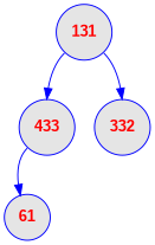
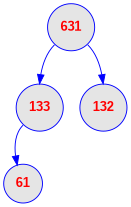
  digraph {
    node [color=blue fillcolor=grey90 fontcolor=red fontname="Arial bold" fontsize=14 shape=circle style="rounded, filled"]
    edge [color=blue tailport=sw]
-   n1 [label=131 width=0.5]
-   n2 [label=433 width=0.5]
-   n3 [label=332 width=0.5]
+   n1 [label=631 width=0.5]
+   n2 [label=133 width=0.5]
+   n3 [label=132 width=0.5]
    n4 [label=61 width=0.5]
    n1 -> n2
    n1 -> n3 [tailport=se]
    n2 -> n4
  }
